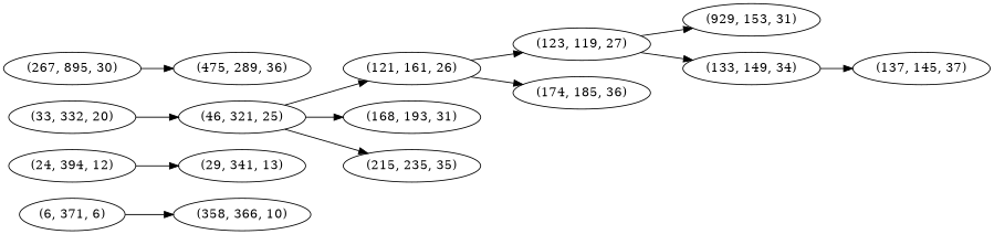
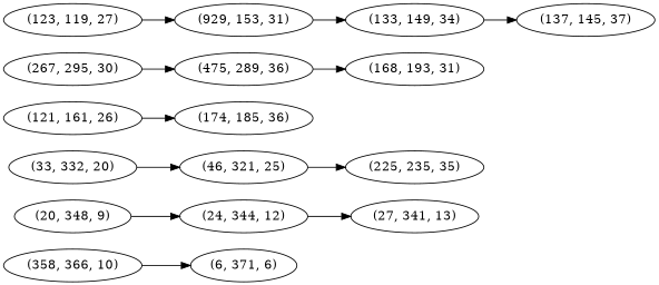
  digraph {
    rankdir=LR
    "(6, 371, 6)"
    "(358, 366, 10)"
-   "(24, 344, 12)" [label="(24, 394, 12)"]
-   "(27, 341, 13)" [label="(29, 341, 13)"]
+   "(20, 348, 9)"
+   "(24, 344, 12)"
+   "(27, 341, 13)"
    n6 [label="(33, 332, 20)"]
    "(46, 321, 25)"
    "(121, 161, 26)"
    "(168, 193, 31)"
-   "(225, 235, 35)" [label="(215, 235, 35)"]
+   "(225, 235, 35)"
    n11 [label="(123, 119, 27)"]
    "(174, 185, 36)"
    n13 [label="(475, 289, 36)"]
-   "(267, 295, 30)" [label="(267, 895, 30)"]
+   "(267, 295, 30)"
    n15 [label="(929, 153, 31)"]
    "(133, 149, 34)"
    "(137, 145, 37)"
-   "(6, 371, 6)" -> "(358, 366, 10)"
+   "(358, 366, 10)" -> "(6, 371, 6)"
+   "(20, 348, 9)" -> "(24, 344, 12)"
    "(24, 344, 12)" -> "(27, 341, 13)"
    n6 -> "(46, 321, 25)"
-   "(46, 321, 25)" -> "(121, 161, 26)"
-   "(46, 321, 25)" -> "(168, 193, 31)"
+   n13 -> "(168, 193, 31)"
    "(46, 321, 25)" -> "(225, 235, 35)"
-   "(121, 161, 26)" -> n11
    "(121, 161, 26)" -> "(174, 185, 36)"
    n11 -> n15
    "(267, 295, 30)" -> n13
-   n11 -> "(133, 149, 34)"
+   n15 -> "(133, 149, 34)"
    "(133, 149, 34)" -> "(137, 145, 37)"
  }
